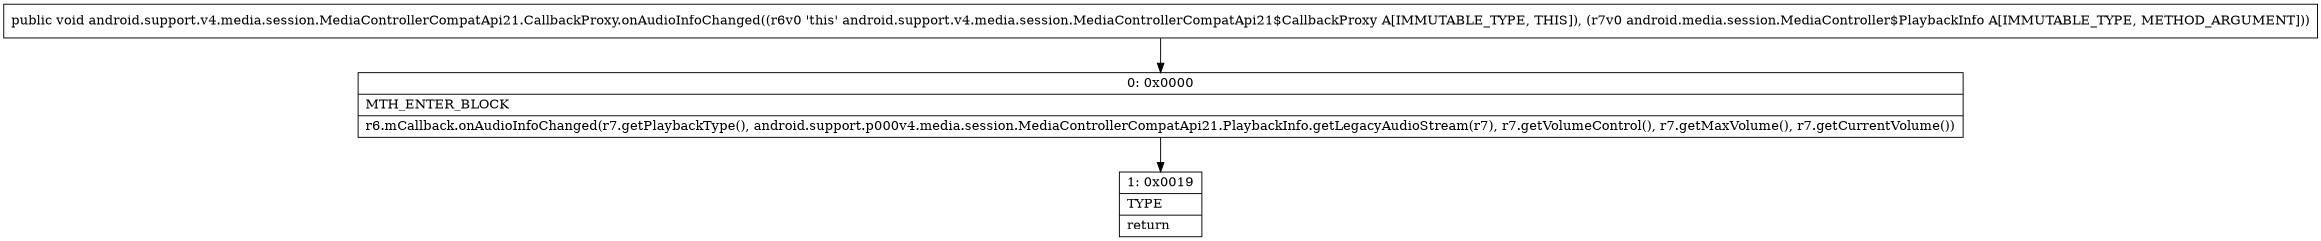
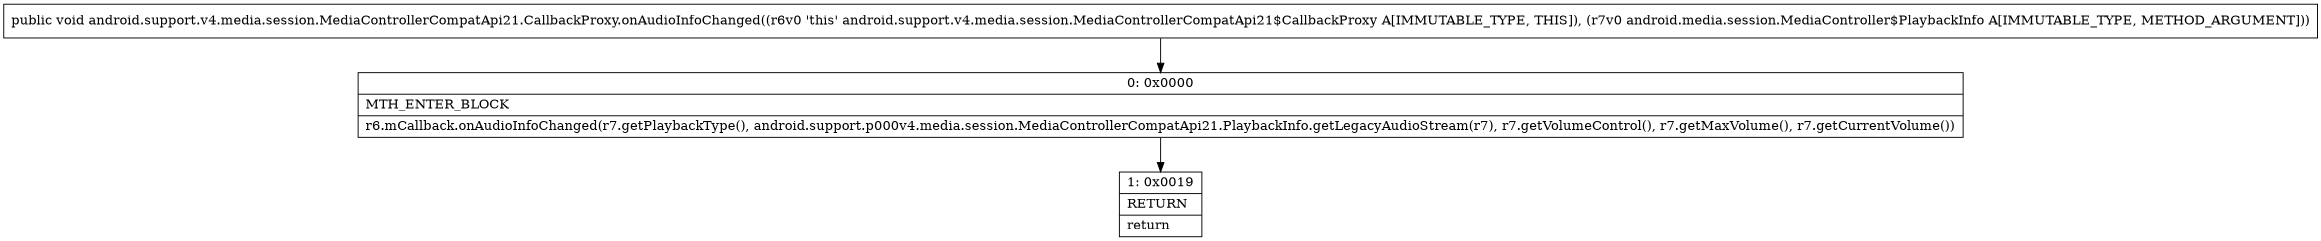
  digraph {
    node [shape=record]
    n1 [label="{0\:\ 0x0000|MTH_ENTER_BLOCK\l|r6.mCallback.onAudioInfoChanged(r7.getPlaybackType(), android.support.p000v4.media.session.MediaControllerCompatApi21.PlaybackInfo.getLegacyAudioStream(r7), r7.getVolumeControl(), r7.getMaxVolume(), r7.getCurrentVolume())\l}"]
-   n2 [label="{1\:\ 0x0019|TYPE\l|return\l}"]
+   n2 [label="{1\:\ 0x0019|RETURN\l|return\l}"]
    n3 [label="{public void android.support.v4.media.session.MediaControllerCompatApi21.CallbackProxy.onAudioInfoChanged((r6v0 'this' android.support.v4.media.session.MediaControllerCompatApi21$CallbackProxy A[IMMUTABLE_TYPE, THIS]), (r7v0 android.media.session.MediaController$PlaybackInfo A[IMMUTABLE_TYPE, METHOD_ARGUMENT])) }"]
    n1 -> n2
    n3 -> n1
  }
